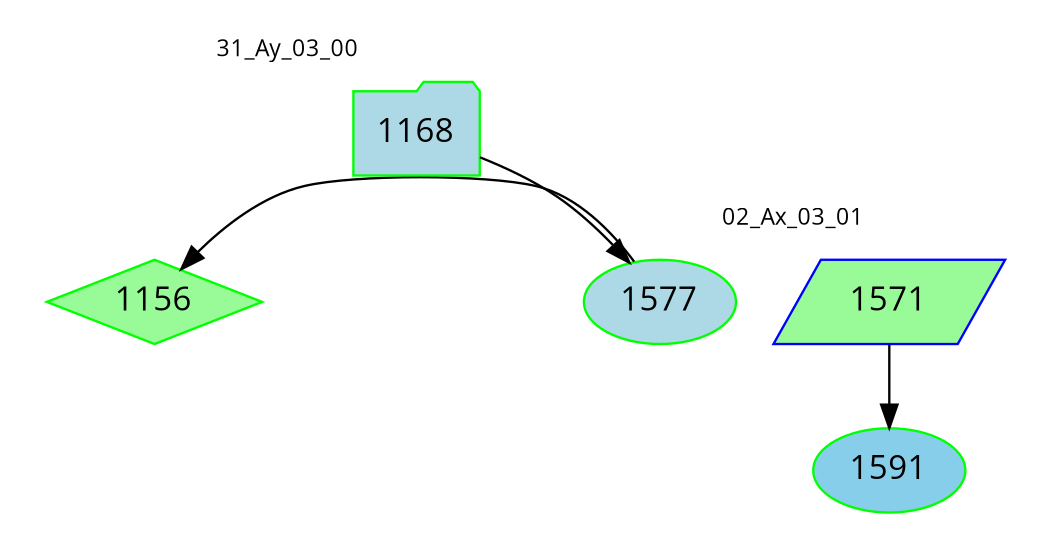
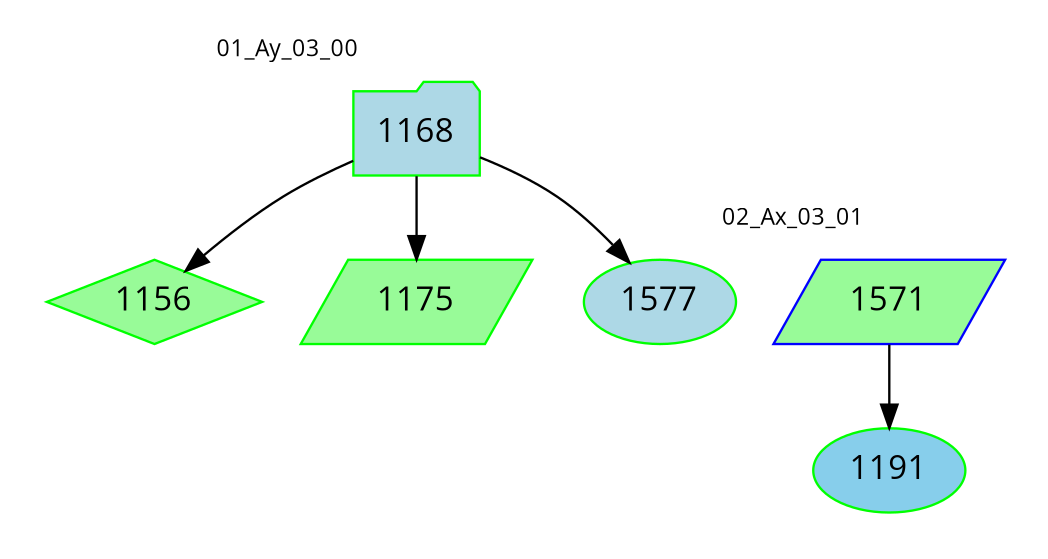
  digraph {
    fontname="Open Sans"
    node [color=green fillcolor=palegreen fontname="Open Sans" shape=parallelogram style=filled]
    edge [color=black fontname="Open Sans"]
    n1 [color=blue label=1571]
    n2 [fillcolor=lightblue label=1577 shape=ellipse]
-   n3 [fillcolor=skyblue label=1591 shape=ellipse]
+   n3 [fillcolor=skyblue label=1191 shape=ellipse]
    n4 [fillcolor=lightblue label=1168 shape=folder]
    n5 [label=1156 shape=diamond]
+   n6 [label=1175]
    subgraph cluster_1 {
      color=white
      fontsize=10
      label="02_Ax_03_01"
      n1
      n2
      n3
    }
    subgraph cluster_2 {
      color=white
      fontsize=10
-     label="31_Ay_03_00"
+     label="01_Ay_03_00"
      n4
      n5
+     n6
    }
    n1 -> n3
    n4 -> n2
-   n2 -> n5
+   n4 -> n5
+   n4 -> n6
  }
